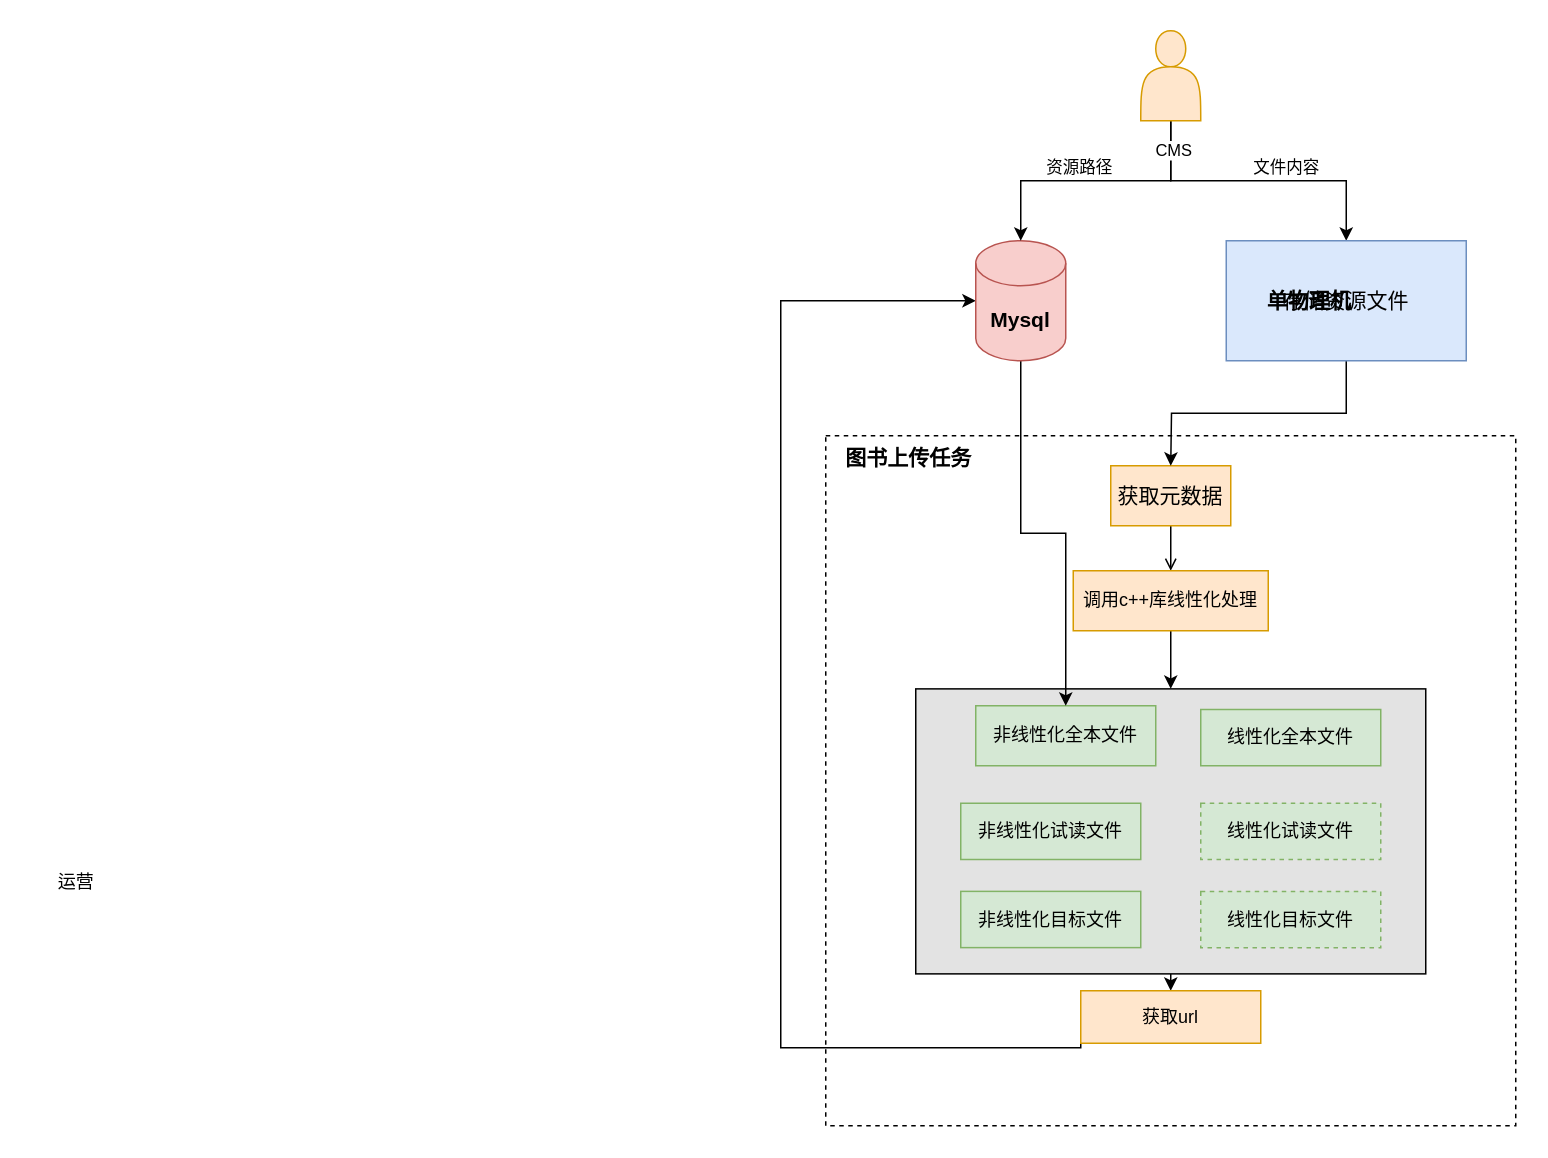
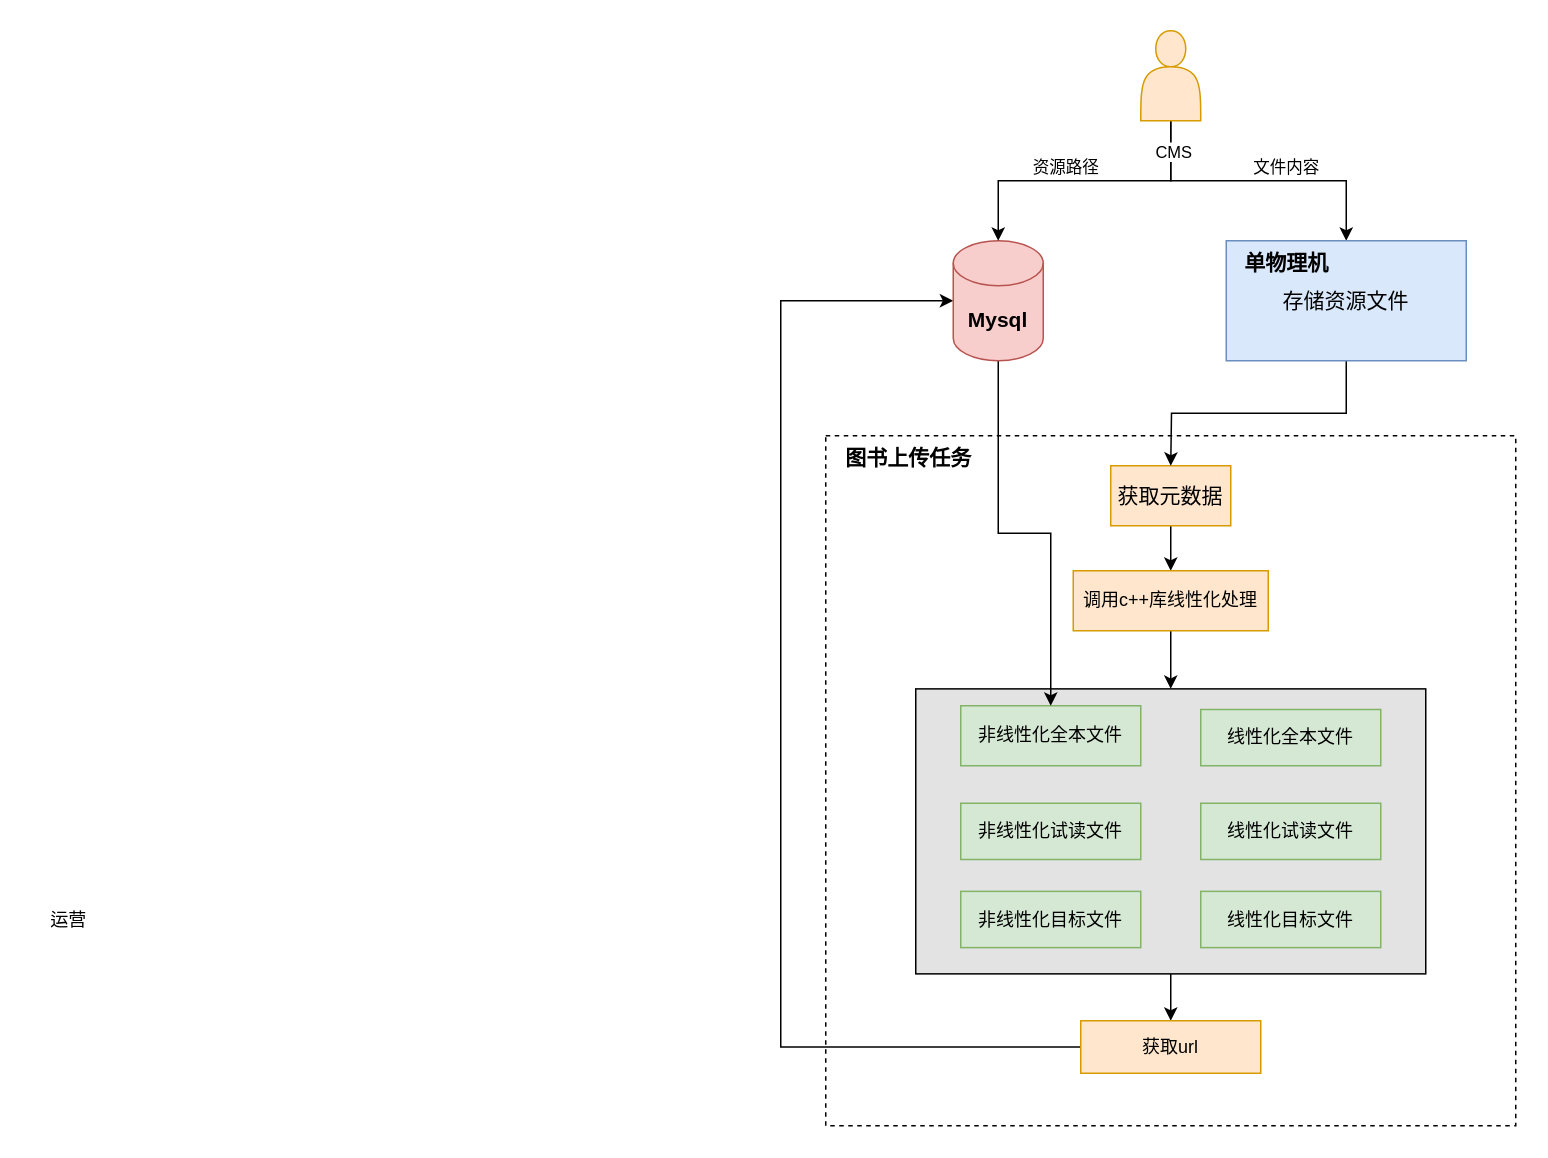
  <mxCell id="0" />
  <mxCell id="1" parent="0" />
  <mxCell id="2" value="" style="rounded=0;whiteSpace=wrap;html=1;dashed=1;" vertex="1" parent="1"><mxGeometry x="550" y="290" width="460" height="460" as="geometry" /></mxCell>
  <mxCell id="3" style="edgeStyle=orthogonalEdgeStyle;rounded=0;orthogonalLoop=1;jettySize=auto;html=1;exitX=0.5;exitY=1;exitDx=0;exitDy=0;entryX=0.5;entryY=0;entryDx=0;entryDy=0;" edge="1" parent="1" source="4" target="16"><mxGeometry relative="1" as="geometry" /></mxCell>
  <mxCell id="4" value="" style="rounded=0;whiteSpace=wrap;html=1;fillColor=#E3E3E3;" vertex="1" parent="1"><mxGeometry x="610" y="458.75" width="340" height="190" as="geometry" /></mxCell>
- <mxCell id="5" style="edgeStyle=orthogonalEdgeStyle;rounded=0;orthogonalLoop=1;jettySize=auto;html=1;exitX=0.5;exitY=1;exitDx=0;exitDy=0;entryX=0.5;entryY=0;entryDx=0;entryDy=0;endArrow=open;" edge="1" parent="1" source="6" target="8"><mxGeometry relative="1" as="geometry" /></mxCell>
+ <mxCell id="5" style="edgeStyle=orthogonalEdgeStyle;rounded=0;orthogonalLoop=1;jettySize=auto;html=1;exitX=0.5;exitY=1;exitDx=0;exitDy=0;entryX=0.5;entryY=0;entryDx=0;entryDy=0;" edge="1" parent="1" source="6" target="8"><mxGeometry relative="1" as="geometry" /></mxCell>
  <mxCell id="6" value="&lt;font style=&quot;font-size: 14px;&quot;&gt;获取元数据&lt;/font&gt;" style="rounded=0;whiteSpace=wrap;html=1;fillColor=#ffe6cc;strokeColor=#d79b00;" parent="1" vertex="1"><mxGeometry x="740" y="310" width="80" height="40" as="geometry" /></mxCell>
  <mxCell id="7" style="edgeStyle=orthogonalEdgeStyle;rounded=0;orthogonalLoop=1;jettySize=auto;html=1;exitX=0.5;exitY=1;exitDx=0;exitDy=0;" edge="1" parent="1" source="8" target="4"><mxGeometry relative="1" as="geometry" /></mxCell>
  <mxCell id="8" value="调用c++库线性化处理" style="rounded=0;whiteSpace=wrap;html=1;fillColor=#ffe6cc;strokeColor=#d79b00;" parent="1" vertex="1"><mxGeometry x="715" y="380" width="130" height="40" as="geometry" /></mxCell>
- <mxCell id="9" value="非线性化全本文件" style="rounded=0;whiteSpace=wrap;html=1;fillColor=#d5e8d4;strokeColor=#82b366;" parent="1" vertex="1"><mxGeometry x="650" y="470" width="120" height="40" as="geometry" /></mxCell>
+ <mxCell id="9" value="非线性化全本文件" style="rounded=0;whiteSpace=wrap;html=1;fillColor=#d5e8d4;strokeColor=#82b366;" parent="1" vertex="1"><mxGeometry x="640" y="470" width="120" height="40" as="geometry" /></mxCell>
  <mxCell id="10" value="线性化全本文件" style="rounded=0;whiteSpace=wrap;html=1;fillColor=#d5e8d4;strokeColor=#82b366;" parent="1" vertex="1"><mxGeometry x="800" y="472.5" width="120" height="37.5" as="geometry" /></mxCell>
  <mxCell id="11" value="非线性化试读文件" style="rounded=0;whiteSpace=wrap;html=1;fillColor=#d5e8d4;strokeColor=#82b366;" parent="1" vertex="1"><mxGeometry x="640" y="535" width="120" height="37.5" as="geometry" /></mxCell>
- <mxCell id="12" value="线性化试读文件" style="rounded=0;whiteSpace=wrap;html=1;fillColor=#d5e8d4;strokeColor=#82b366;dashed=1;" parent="1" vertex="1"><mxGeometry x="800" y="535" width="120" height="37.5" as="geometry" /></mxCell>
+ <mxCell id="12" value="线性化试读文件" style="rounded=0;whiteSpace=wrap;html=1;fillColor=#d5e8d4;strokeColor=#82b366;" parent="1" vertex="1"><mxGeometry x="800" y="535" width="120" height="37.5" as="geometry" /></mxCell>
  <mxCell id="13" value="非线性化目标文件" style="rounded=0;whiteSpace=wrap;html=1;fillColor=#d5e8d4;strokeColor=#82b366;" parent="1" vertex="1"><mxGeometry x="640" y="593.75" width="120" height="37.5" as="geometry" /></mxCell>
- <mxCell id="14" value="线性化目标文件" style="rounded=0;whiteSpace=wrap;html=1;fillColor=#d5e8d4;strokeColor=#82b366;dashed=1;" parent="1" vertex="1"><mxGeometry x="800" y="593.75" width="120" height="37.5" as="geometry" /></mxCell>
+ <mxCell id="14" value="线性化目标文件" style="rounded=0;whiteSpace=wrap;html=1;fillColor=#d5e8d4;strokeColor=#82b366;" parent="1" vertex="1"><mxGeometry x="800" y="593.75" width="120" height="37.5" as="geometry" /></mxCell>
  <mxCell id="15" style="edgeStyle=orthogonalEdgeStyle;rounded=0;orthogonalLoop=1;jettySize=auto;html=1;exitX=0;exitY=0.5;exitDx=0;exitDy=0;entryX=0;entryY=0.5;entryDx=0;entryDy=0;entryPerimeter=0;" edge="1" parent="1" source="16" target="20"><mxGeometry relative="1" as="geometry"><Array as="points"><mxPoint x="520" y="698" /><mxPoint x="520" y="200" /></Array></mxGeometry></mxCell>
- <mxCell id="16" value="获取url" style="rounded=0;whiteSpace=wrap;html=1;fillColor=#ffe6cc;strokeColor=#d79b00;" parent="1" vertex="1"><mxGeometry x="720" y="660" width="120" height="35" as="geometry" /></mxCell>
+ <mxCell id="16" value="获取url" style="rounded=0;whiteSpace=wrap;html=1;fillColor=#ffe6cc;strokeColor=#d79b00;" parent="1" vertex="1"><mxGeometry x="720" y="680" width="120" height="35" as="geometry" /></mxCell>
  <mxCell id="17" value="&lt;b&gt;&lt;font style=&quot;font-size: 14px;&quot;&gt;图书上传任务&lt;/font&gt;&lt;/b&gt;" style="text;html=1;align=center;verticalAlign=middle;resizable=0;points=[];autosize=1;strokeColor=none;fillColor=none;" parent="1" vertex="1"><mxGeometry x="550" y="290" width="110" height="30" as="geometry" /></mxCell>
- <mxCell id="18" value="运营" style="text;html=1;align=center;verticalAlign=middle;resizable=0;points=[];autosize=1;strokeColor=none;fillColor=none;" parent="1" vertex="1"><mxGeometry x="25" y="572.5" width="50" height="30" as="geometry" /></mxCell>
+ <mxCell id="18" value="运营" style="text;html=1;align=center;verticalAlign=middle;resizable=0;points=[];autosize=1;strokeColor=none;fillColor=none;" parent="1" vertex="1"><mxGeometry x="20" y="597.5" width="50" height="30" as="geometry" /></mxCell>
  <mxCell id="19" style="edgeStyle=orthogonalEdgeStyle;rounded=0;orthogonalLoop=1;jettySize=auto;html=1;exitX=0.5;exitY=1;exitDx=0;exitDy=0;exitPerimeter=0;" edge="1" parent="1" source="20" target="9"><mxGeometry relative="1" as="geometry" /></mxCell>
- <mxCell id="20" value="&lt;font style=&quot;font-size: 14px;&quot;&gt;&lt;b&gt;Mysql&lt;/b&gt;&lt;/font&gt;" style="shape=cylinder3;whiteSpace=wrap;html=1;boundedLbl=1;backgroundOutline=1;size=15;fillColor=#f8cecc;strokeColor=#b85450;" vertex="1" parent="1"><mxGeometry x="650" y="160" width="60" height="80" as="geometry" /></mxCell>
+ <mxCell id="20" value="&lt;font style=&quot;font-size: 14px;&quot;&gt;&lt;b&gt;Mysql&lt;/b&gt;&lt;/font&gt;" style="shape=cylinder3;whiteSpace=wrap;html=1;boundedLbl=1;backgroundOutline=1;size=15;fillColor=#f8cecc;strokeColor=#b85450;" vertex="1" parent="1"><mxGeometry x="635" y="160" width="60" height="80" as="geometry" /></mxCell>
  <mxCell id="21" style="edgeStyle=orthogonalEdgeStyle;rounded=0;orthogonalLoop=1;jettySize=auto;html=1;exitX=0.5;exitY=1;exitDx=0;exitDy=0;" edge="1" parent="1" source="26" target="28"><mxGeometry relative="1" as="geometry" /></mxCell>
  <mxCell id="22" value="文件内容" style="edgeLabel;html=1;align=center;verticalAlign=middle;resizable=0;points=[];" vertex="1" connectable="0" parent="21"><mxGeometry x="0.175" y="-2" relative="1" as="geometry"><mxPoint y="-12" as="offset" /></mxGeometry></mxCell>
  <mxCell id="23" style="edgeStyle=orthogonalEdgeStyle;rounded=0;orthogonalLoop=1;jettySize=auto;html=1;exitX=0.5;exitY=1;exitDx=0;exitDy=0;" edge="1" parent="1" source="26" target="20"><mxGeometry relative="1" as="geometry" /></mxCell>
  <mxCell id="24" value="CMS" style="edgeLabel;html=1;align=center;verticalAlign=middle;resizable=0;points=[];" vertex="1" connectable="0" parent="23"><mxGeometry x="-0.791" y="1" relative="1" as="geometry"><mxPoint as="offset" /></mxGeometry></mxCell>
  <mxCell id="25" value="资源路径" style="edgeLabel;html=1;align=center;verticalAlign=middle;resizable=0;points=[];" vertex="1" connectable="0" parent="23"><mxGeometry x="0.136" y="1" relative="1" as="geometry"><mxPoint y="-11" as="offset" /></mxGeometry></mxCell>
  <mxCell id="26" value="" style="shape=actor;whiteSpace=wrap;html=1;fillColor=#ffe6cc;strokeColor=#d79b00;" vertex="1" parent="1"><mxGeometry x="760" y="20" width="40" height="60" as="geometry" /></mxCell>
  <mxCell id="27" style="edgeStyle=orthogonalEdgeStyle;rounded=0;orthogonalLoop=1;jettySize=auto;html=1;exitX=0.5;exitY=1;exitDx=0;exitDy=0;" edge="1" parent="1" source="28"><mxGeometry relative="1" as="geometry"><mxPoint x="780" y="310" as="targetPoint" /></mxGeometry></mxCell>
  <mxCell id="28" value="&lt;font style=&quot;font-size: 14px;&quot;&gt;存储资源文件&lt;/font&gt;" style="rounded=0;whiteSpace=wrap;html=1;fillColor=#dae8fc;strokeColor=#6c8ebf;" vertex="1" parent="1"><mxGeometry x="817" y="160" width="160" height="80" as="geometry" /></mxCell>
- <mxCell id="29" value="&lt;font style=&quot;font-size: 14px;&quot;&gt;&lt;b&gt;单物理机&lt;/b&gt;&lt;/font&gt;" style="text;html=1;align=center;verticalAlign=middle;resizable=0;points=[];autosize=1;strokeColor=none;fillColor=none;" parent="1" vertex="1"><mxGeometry x="832" y="185" width="80" height="30" as="geometry" /></mxCell>
+ <mxCell id="29" value="&lt;font style=&quot;font-size: 14px;&quot;&gt;&lt;b&gt;单物理机&lt;/b&gt;&lt;/font&gt;" style="text;html=1;align=center;verticalAlign=middle;resizable=0;points=[];autosize=1;strokeColor=none;fillColor=none;" parent="1" vertex="1"><mxGeometry x="817" y="160" width="80" height="30" as="geometry" /></mxCell>
